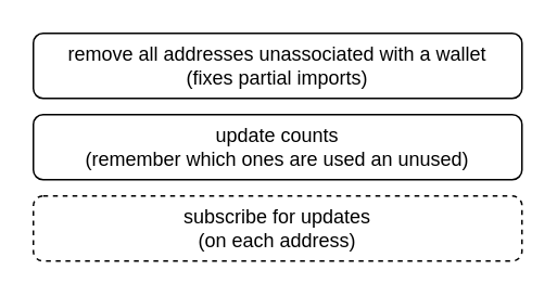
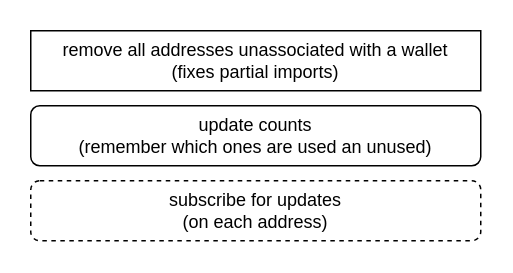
  <mxCell id="0" />
  <mxCell id="1" parent="0" />
- <mxCell id="2" value="remove all addresses unassociated with a wallet&lt;br&gt;(fixes partial imports)" style="rounded=1;whiteSpace=wrap;html=1;" vertex="1" parent="1"><mxGeometry x="20" y="20" width="300" height="40" as="geometry" /></mxCell>
+ <mxCell id="2" value="remove all addresses unassociated with a wallet&lt;br&gt;(fixes partial imports)" style="whiteSpace=wrap;html=1;rounded=0;" vertex="1" parent="1"><mxGeometry x="20" y="20" width="300" height="40" as="geometry" /></mxCell>
  <mxCell id="3" value="update counts&lt;br&gt;(remember which ones are used an unused)" style="rounded=1;whiteSpace=wrap;html=1;" vertex="1" parent="1"><mxGeometry x="20" y="70" width="300" height="40" as="geometry" /></mxCell>
  <mxCell id="4" value="subscribe for updates&lt;br&gt;(on each address)" style="rounded=1;whiteSpace=wrap;html=1;dashed=1;" vertex="1" parent="1"><mxGeometry x="20" y="120" width="300" height="40" as="geometry" /></mxCell>
